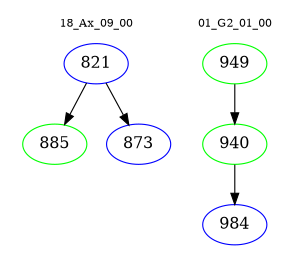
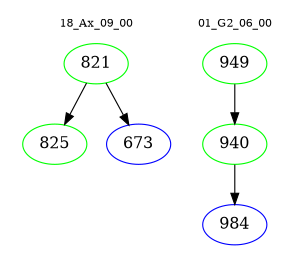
  digraph {
    node [color=green]
    edge [color=black]
-   n1 [label=885]
-   n2 [color=blue label=821]
-   n3 [color=blue label=873]
+   n1 [label=825]
+   n2 [label=821]
+   n3 [color=blue label=673]
    n4 [label=949]
    n5 [label=940]
    n6 [color=blue label=984]
    subgraph cluster_1 {
      color=white
      fontsize=10
      label="18_Ax_09_00"
      n1
      n2
      n3
    }
    subgraph cluster_2 {
      color=white
      fontsize=10
-     label="01_G2_01_00"
+     label="01_G2_06_00"
      n4
      n5
      n6
    }
    n2 -> n1
    n2 -> n3
    n4 -> n5
    n5 -> n6
  }
